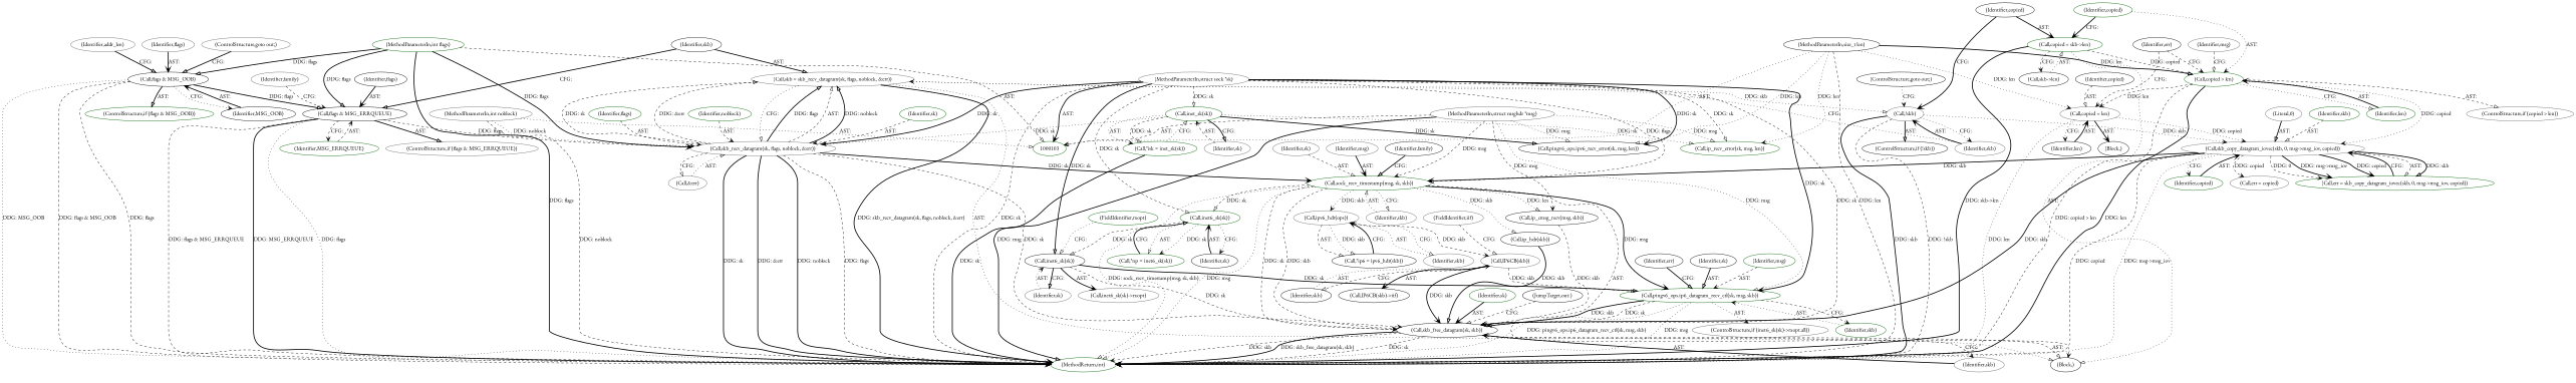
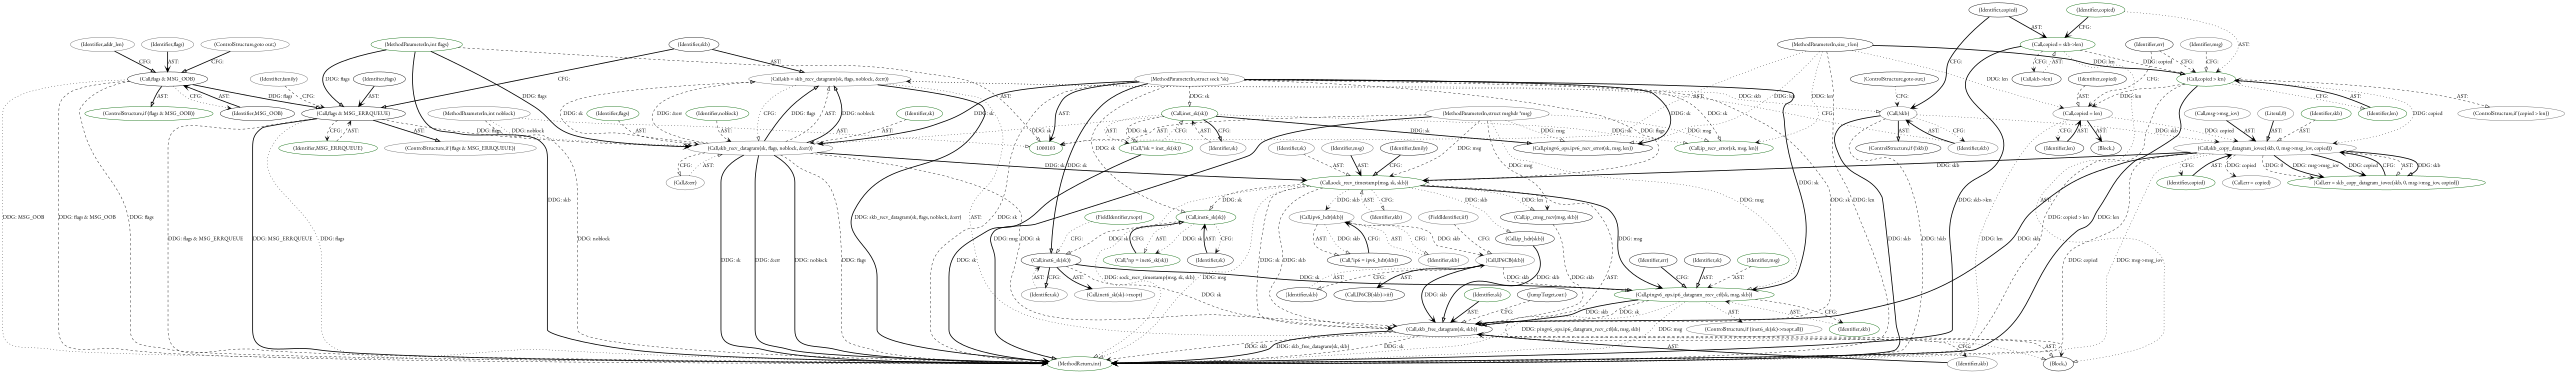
  digraph {
    fontname="EB Garamond"
    node [color=gray40 fontname="EB Garamond"]
    edge [arrowhead=vee fontname="EB Garamond" style=bold]
    n1 [color=darkgreen label="(Call,pingv6_ops.ip6_datagram_recv_ctl(sk, msg, skb))"]
    n2 [color=black label="(Call,skb_free_datagram(sk, skb))"]
    n3 [label="(ControlStructure,if (inet6_sk(sk)->rxopt.all))"]
    n4 [color=darkgreen label="(MethodReturn,int)"]
    n5 [color=darkgreen label="(Identifier,skb)"]
    n6 [color=black label="(Block,)"]
    n7 [label="(Identifier,skb)"]
    n8 [color=black label="(Call,inet6_sk(sk))"]
    n9 [label="(Identifier,sk)"]
    n10 [label="(Call,inet6_sk(sk)->rxopt)"]
    n11 [color=darkgreen label="(Call,inet6_sk(sk))"]
    n12 [color=darkgreen label="(Call,*np = inet6_sk(sk))"]
    n13 [color=black label="(Identifier,sk)"]
    n14 [color=darkgreen label="(Call,sock_recv_timestamp(msg, sk, skb))"]
-   n15 [label="(Call,ipv6_hdr(ops))"]
+   n15 [label="(Call,ipv6_hdr(skb))"]
    n16 [color=black label="(Call,ip_hdr(skb))"]
    n17 [label="(Identifier,skb)"]
    n18 [color=black label="(Call,ip_cmsg_recv(msg, skb))"]
    n19 [label="(Call,IP6CB(skb))"]
    n20 [label="(Identifier,skb)"]
    n21 [color=black label="(Call,*ip6 = ipv6_hdr(skb))"]
    n22 [label="(MethodParameterIn,struct msghdr *msg)"]
    n23 [color=darkgreen label="(Call,ip_recv_error(sk, msg, len))"]
    n24 [color=black label="(Call,pingv6_ops.ipv6_recv_error(sk, msg, len))"]
    1000103 [color=darkgreen]
    n26 [label="(Call,skb_recv_datagram(sk, flags, noblock, &err))"]
    n27 [label="(Call,skb = skb_recv_datagram(sk, flags, noblock, &err))"]
    n28 [label="(Call,&err)"]
    n29 [label="(Call,!skb)"]
    n30 [color=darkgreen label="(Call,inet_sk(sk))"]
    n31 [label="(Identifier,sk)"]
    n32 [color=darkgreen label="(Call,*isk = inet_sk(sk))"]
    n33 [label="(MethodParameterIn,struct sock *sk)"]
    n34 [color=black label="(Call,flags & MSG_ERRQUEUE)"]
    n35 [label="(ControlStructure,if (flags & MSG_ERRQUEUE))"]
    n36 [color=darkgreen label="(Identifier,MSG_ERRQUEUE)"]
    n37 [color=black label="(Call,flags & MSG_OOB)"]
    n38 [color=black label="(Identifier,MSG_OOB)"]
    n39 [color=darkgreen label="(ControlStructure,if (flags & MSG_OOB))"]
    n40 [color=darkgreen label="(MethodParameterIn,int flags)"]
    n41 [label="(MethodParameterIn,int noblock)"]
    n42 [label="(Call,skb_copy_datagram_iovec(skb, 0, msg->msg_iov, copied))"]
    n43 [color=darkgreen label="(Identifier,copied)"]
    n44 [label="(Call,err = copied)"]
    n45 [color=darkgreen label="(Call,err = skb_copy_datagram_iovec(skb, 0, msg->msg_iov, copied))"]
    n46 [color=black label="(ControlStructure,if (!skb))"]
    n47 [label="(Identifier,skb)"]
    n48 [label="(Call,copied = len)"]
    n49 [color=black label="(Identifier,len)"]
    n50 [color=black label="(Block,)"]
    n51 [color=darkgreen label="(Call,copied > len)"]
    n52 [label="(ControlStructure,if (copied > len))"]
    n53 [color=darkgreen label="(Identifier,len)"]
    n54 [color=darkgreen label="(Call,copied = skb->len)"]
    n55 [color=black label="(Call,skb->len)"]
    n56 [color=black label="(MethodParameterIn,size_t len)"]
    n57 [color=black label="(Call,IP6CB(skb)->iif)"]
    n58 [color=black label="(Identifier,skb)"]
    n59 [color=darkgreen label="(FieldIdentifier,rxopt)"]
    n60 [label="(Identifier,flags)"]
    n61 [color=black label="(Identifier,err)"]
    n62 [color=darkgreen label="(Identifier,sk)"]
    n63 [color=black label="(Identifier,skb)"]
    n64 [color=darkgreen label="(Identifier,copied)"]
    n65 [color=black label="(Identifier,copied)"]
    n66 [color=black label="(ControlStructure,goto out;)"]
    n67 [color=darkgreen label="(Identifier,sk)"]
    n68 [label="(Identifier,sk)"]
    n69 [color=black label="(Identifier,sk)"]
    n70 [label="(ControlStructure,goto out;)"]
+   n71 [label="(Call,msg->msg_iov)"]
    n72 [label="(Identifier,addr_len)"]
    n73 [color=black label="(JumpTarget,out:)"]
    n74 [label="(Literal,0)"]
    n75 [color=black label="(Identifier,copied)"]
    n76 [label="(Identifier,msg)"]
    n77 [color=darkgreen label="(Identifier,flags)"]
    n78 [label="(Identifier,msg)"]
    n79 [label="(FieldIdentifier,iif)"]
    n80 [color=black label="(Identifier,err)"]
    n81 [label="(Identifier,family)"]
    n82 [color=darkgreen label="(Identifier,skb)"]
    n83 [color=black label="(Identifier,family)"]
    n84 [color=black label="(Identifier,flags)"]
    n85 [color=darkgreen label="(Identifier,noblock)"]
    n86 [color=darkgreen label="(Identifier,msg)"]
    n1 -> n2 [label="DDG: sk" style=dashed]
    n1 -> n2 [arrowhead=onormal label="DDG: skb"]
    n1 -> n3 [label="AST: " style=dotted]
    n1 -> n4 [label="DDG: msg" style=dotted]
    n1 -> n4 [arrowhead=onormal label="DDG: pingv6_ops.ip6_datagram_recv_ctl(sk, msg, skb)" style=dotted]
    n1 -> n5 [label="CFG: " style=dashed]
    n2 -> n4 [label="DDG: sk" style=dashed]
    n2 -> n4 [label="DDG: skb" style=dashed]
    n2 -> n4 [arrowhead=onormal label="DDG: skb_free_datagram(sk, skb)"]
    n2 -> n6 [arrowhead=onormal label="AST: " style=dashed]
    n2 -> n7 [label="CFG: " style=dashed]
    n5 -> n1 [label="AST: " style=dotted]
    n7 -> n2 [label="AST: "]
    n8 -> n1 [arrowhead=onormal label="DDG: sk"]
    n8 -> n2 [label="DDG: sk" style=dashed]
    n8 -> n9 [arrowhead=onormal label="CFG: "]
    n8 -> n10 [label="AST: "]
    n9 -> n8 [label="AST: " style=dotted]
    n11 -> n8 [arrowhead=onormal label="DDG: sk" style=dashed]
    n11 -> n12 [arrowhead=onormal label="AST: " style=dotted]
    n11 -> n12 [label="DDG: sk" style=dotted]
    n11 -> n13 [label="CFG: " style=dotted]
    n12 -> n11 [arrowhead=onormal label="CFG: "]
    n13 -> n11 [label="AST: "]
    n14 -> n1 [label="DDG: msg"]
    n14 -> n2 [label="DDG: sk" style=dashed]
    n14 -> n2 [arrowhead=onormal label="DDG: skb" style=dashed]
    n14 -> n4 [arrowhead=onormal label="DDG: sock_recv_timestamp(msg, sk, skb)" style=dotted]
    n14 -> n4 [arrowhead=onormal label="DDG: msg" style=dotted]
    n14 -> n6 [label="AST: " style=dashed]
    n14 -> n11 [arrowhead=onormal label="DDG: sk" style=dashed]
    n14 -> n15 [label="DDG: skb" style=dotted]
    n14 -> n16 [arrowhead=onormal label="DDG: skb" style=dotted]
    n14 -> n17 [arrowhead=onormal label="CFG: " style=dotted]
    n14 -> n18 [arrowhead=onormal label="DDG: len" style=dotted]
    n15 -> n19 [label="DDG: skb" style=dashed]
    n15 -> n20 [arrowhead=onormal label="CFG: " style=dotted]
    n15 -> n21 [arrowhead=onormal label="AST: " style=dashed]
    n15 -> n21 [arrowhead=onormal label="DDG: skb" style=dotted]
    n16 -> n2 [arrowhead=onormal label="DDG: skb"]
    n17 -> n14 [arrowhead=onormal label="AST: " style=dotted]
    n18 -> n2 [label="DDG: skb" style=dashed]
    n19 -> n1 [arrowhead=onormal label="DDG: skb" style=dashed]
    n19 -> n2 [label="DDG: skb"]
    n19 -> n57 [label="AST: "]
    n19 -> n58 [arrowhead=onormal label="CFG: " style=dashed]
    n20 -> n15 [arrowhead=onormal label="AST: " style=dotted]
    n21 -> n15 [label="CFG: "]
    n22 -> n1 [arrowhead=onormal label="DDG: msg" style=dotted]
    n22 -> n4 [arrowhead=onormal label="DDG: msg"]
    n22 -> n14 [label="DDG: msg" style=dashed]
    n22 -> n18 [label="DDG: msg" style=dashed]
    n22 -> n23 [arrowhead=onormal label="DDG: msg" style=dotted]
    n22 -> n24 [arrowhead=onormal label="DDG: msg" style=dotted]
    n22 -> 1000103 [arrowhead=onormal label="AST: " style=dashed]
    n26 -> n2 [label="DDG: sk" style=dashed]
    n26 -> n4 [label="DDG: &err"]
    n26 -> n4 [arrowhead=onormal label="DDG: noblock"]
    n26 -> n4 [arrowhead=onormal label="DDG: flags" style=dashed]
    n26 -> n4 [arrowhead=onormal label="DDG: sk"]
    n26 -> n14 [label="DDG: sk"]
    n26 -> n27 [arrowhead=onormal label="AST: " style=dashed]
    n26 -> n27 [arrowhead=onormal label="DDG: sk" style=dashed]
    n26 -> n27 [arrowhead=onormal label="DDG: flags"]
    n26 -> n27 [arrowhead=onormal label="DDG: noblock"]
    n26 -> n27 [arrowhead=onormal label="DDG: &err" style=dashed]
    n26 -> n28 [arrowhead=onormal label="CFG: " style=dashed]
    n27 -> n4 [label="DDG: skb_recv_datagram(sk, flags, noblock, &err)"]
    n27 -> n6 [arrowhead=onormal label="AST: " style=dotted]
    n27 -> n26 [arrowhead=onormal label="CFG: " style=dotted]
    n27 -> n29 [arrowhead=onormal label="DDG: skb" style=dotted]
    n28 -> n26 [arrowhead=onormal label="AST: " style=dotted]
    n29 -> n4 [label="DDG: skb"]
    n29 -> n4 [label="DDG: !skb" style=dashed]
    n29 -> n42 [label="DDG: skb" style=dotted]
    n29 -> n46 [arrowhead=onormal label="AST: "]
    n29 -> n47 [label="CFG: " style=dotted]
    n30 -> n23 [arrowhead=onormal label="DDG: sk" style=dotted]
    n30 -> n24 [arrowhead=onormal label="DDG: sk"]
    n30 -> n26 [label="DDG: sk" style=dotted]
    n30 -> n31 [arrowhead=onormal label="CFG: "]
    n30 -> n32 [label="AST: " style=dotted]
    n30 -> n32 [arrowhead=onormal label="DDG: sk" style=dashed]
    n31 -> n30 [label="AST: " style=dashed]
    n32 -> n4 [label="DDG: sk"]
    n32 -> n30 [arrowhead=onormal label="CFG: " style=dotted]
    n33 -> n1 [label="DDG: sk"]
    n33 -> n2 [label="DDG: sk" style=dashed]
    n33 -> n4 [label="DDG: sk" style=dashed]
    n33 -> n8 [arrowhead=onormal label="DDG: sk"]
    n33 -> n11 [arrowhead=onormal label="DDG: sk" style=dashed]
    n33 -> n14 [arrowhead=onormal label="DDG: flags" style=dashed]
    n33 -> n23 [arrowhead=onormal label="DDG: sk" style=dashed]
    n33 -> n24 [label="DDG: sk"]
    n33 -> 1000103 [label="AST: "]
    n33 -> n26 [arrowhead=onormal label="DDG: sk"]
    n33 -> n30 [arrowhead=onormal label="DDG: sk" style=dashed]
    n34 -> n4 [arrowhead=onormal label="DDG: MSG_ERRQUEUE"]
    n34 -> n4 [label="DDG: flags" style=dotted]
    n34 -> n4 [arrowhead=onormal label="DDG: flags & MSG_ERRQUEUE" style=dashed]
    n34 -> n26 [label="DDG: flags" style=dashed]
    n34 -> n35 [arrowhead=onormal label="AST: "]
    n34 -> n36 [label="CFG: " style=dashed]
    n36 -> n34 [label="AST: " style=dashed]
    n37 -> n4 [arrowhead=onormal label="DDG: MSG_OOB" style=dotted]
    n37 -> n4 [arrowhead=onormal label="DDG: flags & MSG_OOB" style=dashed]
    n37 -> n4 [arrowhead=onormal label="DDG: flags" style=dashed]
    n37 -> n34 [arrowhead=onormal label="DDG: flags"]
    n37 -> n38 [label="CFG: " style=dotted]
    n37 -> n39 [arrowhead=onormal label="AST: "]
    n38 -> n37 [label="AST: "]
-   n40 -> n4 [label="DDG: flags"]
+   n40 -> n4 [label="DDG: skb"]
    n40 -> 1000103 [arrowhead=onormal label="AST: " style=dashed]
    n40 -> n26 [label="DDG: flags"]
    n40 -> n34 [arrowhead=onormal label="DDG: flags"]
-   n40 -> n37 [arrowhead=onormal label="DDG: flags"]
    n41 -> n4 [arrowhead=onormal label="DDG: noblock" style=dashed]
    n41 -> 1000103 [arrowhead=onormal label="AST: " style=dotted]
    n41 -> n26 [label="DDG: noblock" style=dotted]
    n42 -> n2 [label="DDG: skb"]
    n42 -> n4 [label="DDG: copied" style=dashed]
    n42 -> n4 [label="DDG: msg->msg_iov" style=dotted]
    n42 -> n14 [label="DDG: skb"]
    n42 -> n43 [label="CFG: " style=dotted]
    n42 -> n44 [label="DDG: copied" style=dashed]
    n42 -> n45 [arrowhead=onormal label="AST: " style=dashed]
    n42 -> n45 [arrowhead=onormal label="DDG: skb"]
    n42 -> n45 [label="DDG: 0" style=dashed]
    n42 -> n45 [label="DDG: msg->msg_iov"]
    n42 -> n45 [label="DDG: copied"]
    n43 -> n42 [label="AST: "]
    n45 -> n42 [label="CFG: "]
    n47 -> n27 [label="CFG: " style=dotted]
    n47 -> n29 [label="AST: "]
    n48 -> n4 [arrowhead=onormal label="DDG: len" style=dotted]
    n48 -> n42 [label="DDG: copied" style=dotted]
    n48 -> n49 [label="CFG: " style=dotted]
    n48 -> n50 [label="AST: "]
    n49 -> n48 [label="AST: "]
    n51 -> n4 [label="DDG: copied > len" style=dashed]
    n51 -> n4 [label="DDG: len"]
    n51 -> n42 [label="DDG: copied" style=dotted]
    n51 -> n48 [label="DDG: len" style=dashed]
    n51 -> n52 [arrowhead=onormal label="AST: " style=dashed]
    n51 -> n53 [arrowhead=onormal label="CFG: " style=dotted]
    n53 -> n51 [label="AST: "]
    n54 -> n4 [arrowhead=onormal label="DDG: skb->len"]
    n54 -> n6 [arrowhead=onormal label="AST: " style=dotted]
    n54 -> n51 [arrowhead=onormal label="DDG: copied" style=dashed]
    n54 -> n55 [label="CFG: " style=dashed]
    n55 -> n54 [arrowhead=onormal label="AST: " style=dotted]
    n56 -> n4 [arrowhead=onormal label="DDG: len" style=dashed]
    n56 -> n23 [label="DDG: len" style=dotted]
    n56 -> n24 [arrowhead=onormal label="DDG: len" style=dotted]
    n56 -> 1000103 [label="AST: " style=dotted]
    n56 -> n48 [label="DDG: len" style=dotted]
    n56 -> n51 [arrowhead=onormal label="DDG: len"]
    n58 -> n19 [label="AST: " style=dotted]
    n59 -> n8 [arrowhead=onormal label="CFG: " style=dotted]
    n60 -> n37 [label="AST: "]
    n61 -> n1 [arrowhead=onormal label="CFG: "]
    n62 -> n2 [label="AST: "]
    n63 -> n27 [arrowhead=onormal label="AST: "]
    n63 -> n34 [arrowhead=onormal label="CFG: "]
    n64 -> n51 [label="AST: " style=dotted]
    n64 -> n54 [label="CFG: "]
    n65 -> n29 [label="CFG: "]
    n65 -> n54 [label="AST: "]
    n66 -> n29 [label="CFG: " style=dotted]
    n67 -> n26 [label="AST: " style=dashed]
    n68 -> n14 [arrowhead=onormal label="AST: " style=dashed]
    n69 -> n1 [arrowhead=onormal label="AST: "]
    n70 -> n37 [arrowhead=onormal label="CFG: "]
+   n71 -> n42 [label="AST: "]
    n72 -> n37 [arrowhead=onormal label="CFG: "]
    n73 -> n2 [arrowhead=onormal label="CFG: " style=dashed]
    n74 -> n42 [arrowhead=onormal label="AST: "]
    n75 -> n48 [arrowhead=onormal label="AST: " style=dashed]
    n76 -> n14 [label="AST: "]
    n77 -> n26 [label="AST: " style=dashed]
    n78 -> n51 [arrowhead=onormal label="CFG: " style=dashed]
    n79 -> n19 [arrowhead=onormal label="CFG: " style=dashed]
    n80 -> n48 [label="CFG: " style=dashed]
    n80 -> n51 [label="CFG: " style=dashed]
    n81 -> n34 [label="CFG: " style=dashed]
    n82 -> n42 [arrowhead=onormal label="AST: " style=dashed]
    n83 -> n14 [arrowhead=onormal label="CFG: "]
    n84 -> n34 [label="AST: "]
    n85 -> n26 [label="AST: " style=dashed]
    n86 -> n1 [label="AST: " style=dashed]
  }
